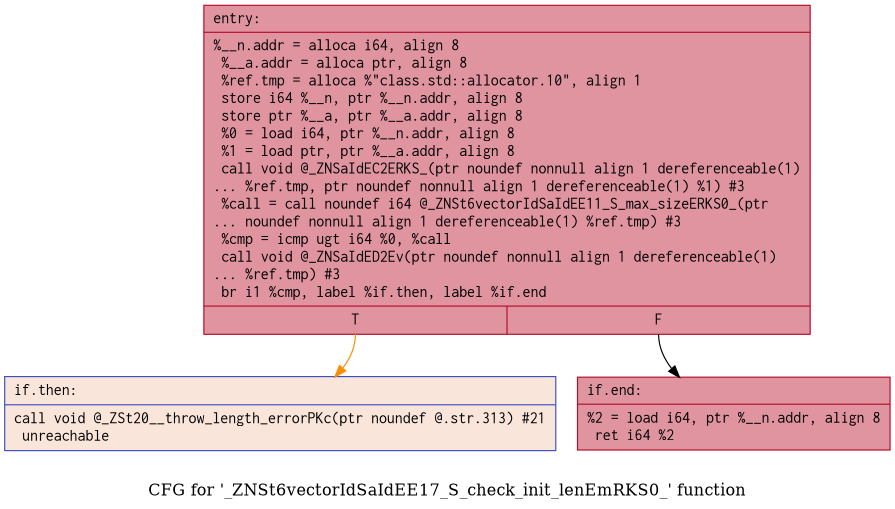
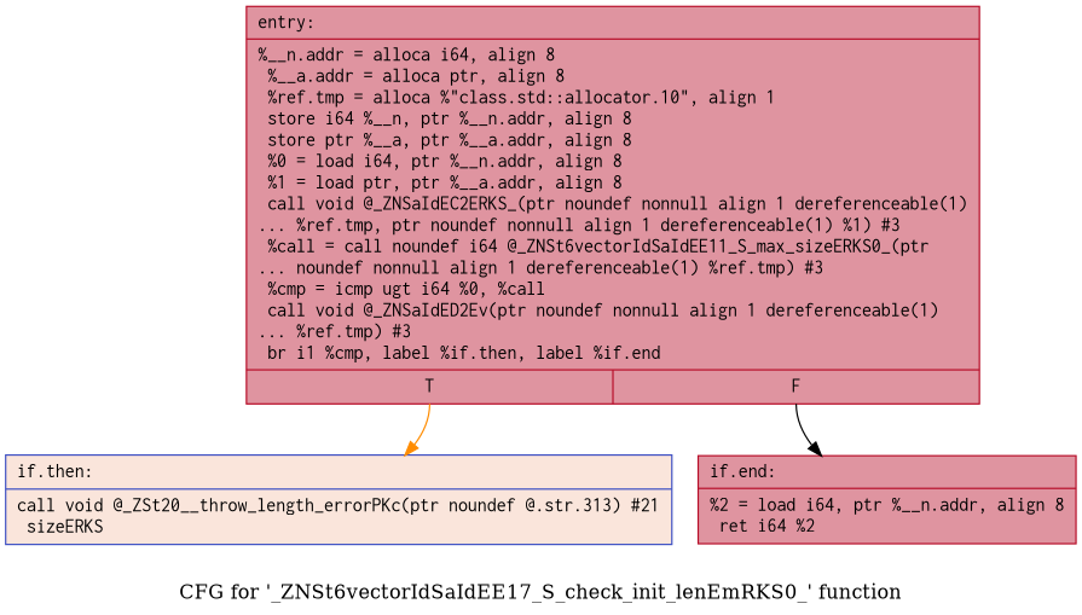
  digraph {
    label="CFG for '_ZNSt6vectorIdSaIdEE17_S_check_init_lenEmRKS0_' function"
    node [color="#b70d28ff" fillcolor="#b70d2870" fontname=Courier shape=record style=filled]
    n1 [label="{entry:\l|  %__n.addr = alloca i64, align 8\l  %__a.addr = alloca ptr, align 8\l  %ref.tmp = alloca %\"class.std::allocator.10\", align 1\l  store i64 %__n, ptr %__n.addr, align 8\l  store ptr %__a, ptr %__a.addr, align 8\l  %0 = load i64, ptr %__n.addr, align 8\l  %1 = load ptr, ptr %__a.addr, align 8\l  call void @_ZNSaIdEC2ERKS_(ptr noundef nonnull align 1 dereferenceable(1)\l... %ref.tmp, ptr noundef nonnull align 1 dereferenceable(1) %1) #3\l  %call = call noundef i64 @_ZNSt6vectorIdSaIdEE11_S_max_sizeERKS0_(ptr\l... noundef nonnull align 1 dereferenceable(1) %ref.tmp) #3\l  %cmp = icmp ugt i64 %0, %call\l  call void @_ZNSaIdED2Ev(ptr noundef nonnull align 1 dereferenceable(1)\l... %ref.tmp) #3\l  br i1 %cmp, label %if.then, label %if.end\l|{<s0>T|<s1>F}}"]
-   n2 [color="#3d50c3ff" fillcolor="#f4c5ad70" label="{if.then:\l|  call void @_ZSt20__throw_length_errorPKc(ptr noundef @.str.313) #21\l  unreachable\l}"]
+   n2 [color="#3d50c3ff" fillcolor="#f4c5ad70" label="{if.then:\l|  call void @_ZSt20__throw_length_errorPKc(ptr noundef @.str.313) #21\l  sizeERKS\l}"]
    n3 [label="{if.end:\l|  %2 = load i64, ptr %__n.addr, align 8\l  ret i64 %2\l}"]
    n1 -> n2 [tailport=s0 color=darkorange]
    n1 -> n3 [tailport=s1 color=black]
  }
